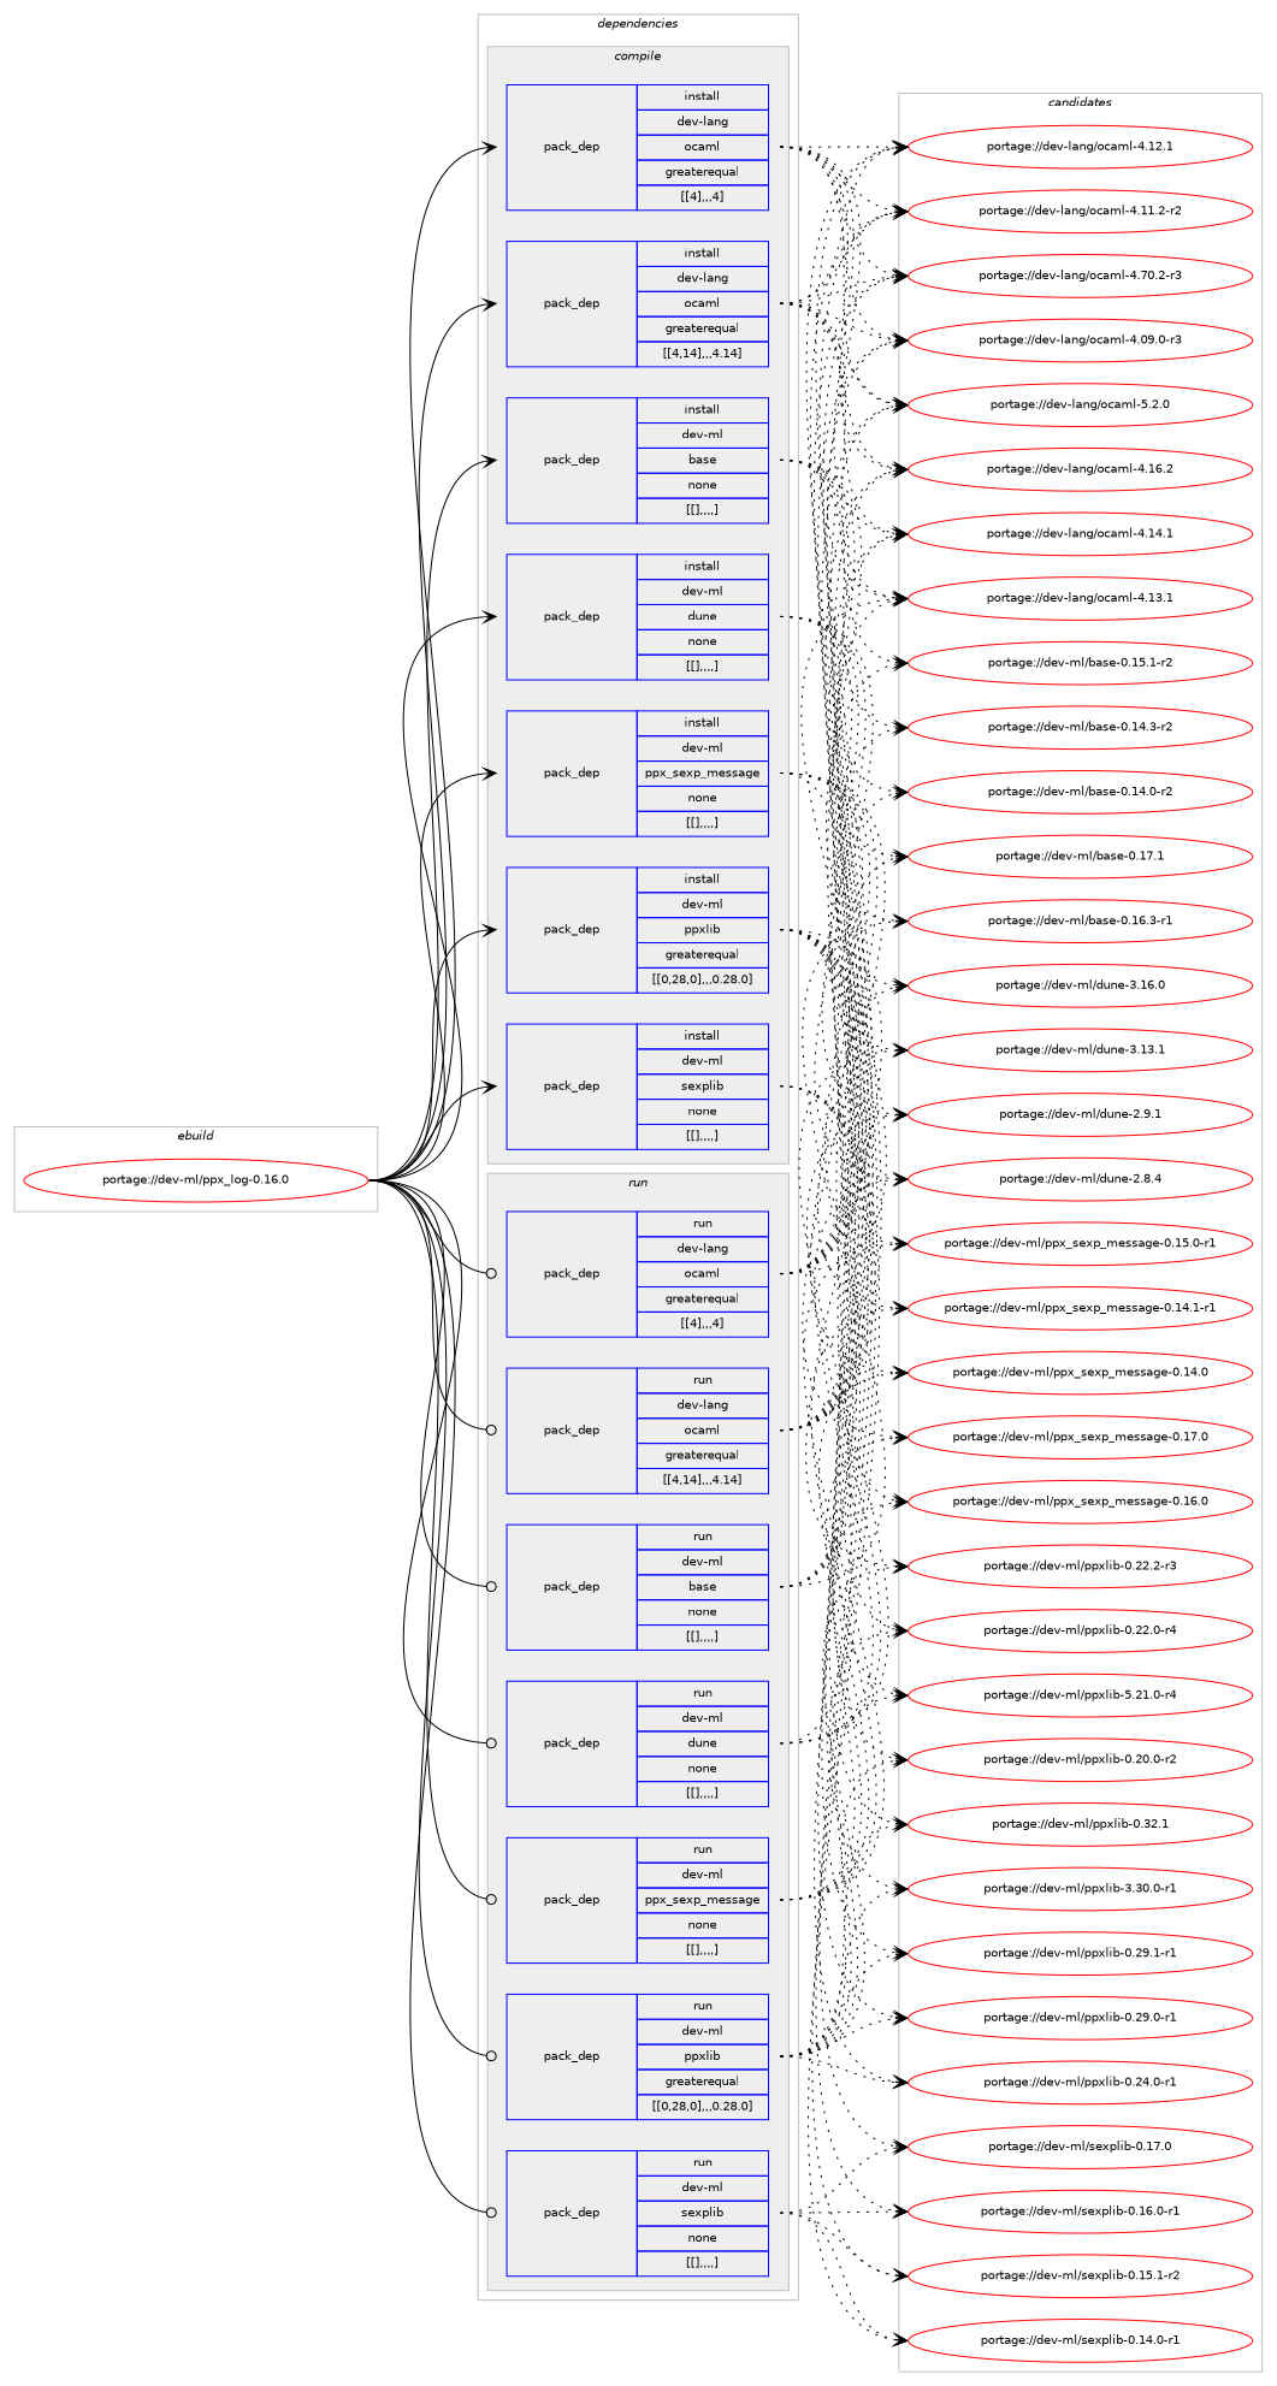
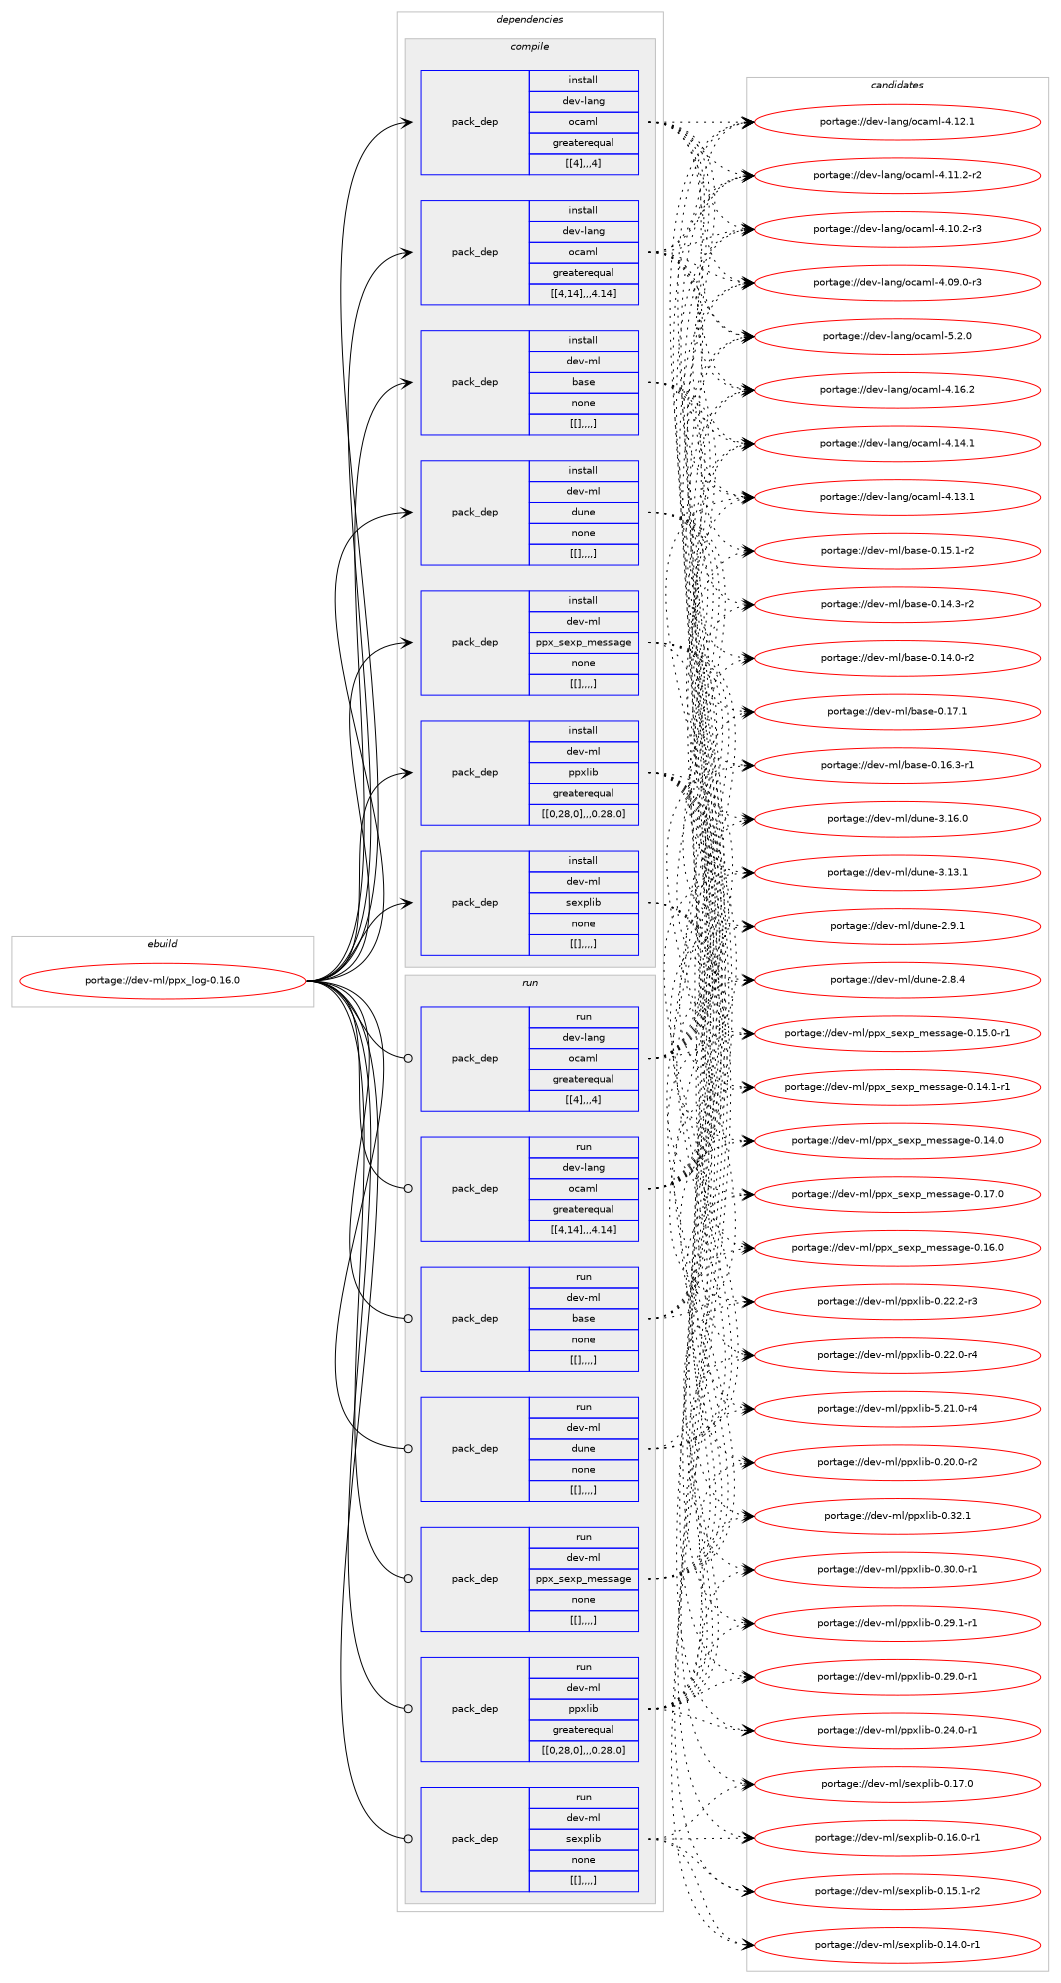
  digraph {
    compound=true
    concentrate=true
    fontname=Helvetica
    fontsize=10
    newrank=true
    rankdir=LR
    ranksep=1.5
    node [color=red fontname=Helvetica fontsize=10]
    edge [arrowhead=vee headport=w style=dotted tailport=e weight=100]
    n1 [label="portage://dev-ml/ppx_log-0.16.0" width=4]
    n2 [color=blue label=<<TABLE BORDER="0" CELLBORDER="1" CELLSPACING="0" CELLPADDING="4" WIDTH="220"><TR><TD ROWSPAN="6" CELLPADDING="30">pack_dep</TD></TR><TR><TD WIDTH="110">install</TD></TR><TR><TD>dev-lang</TD></TR><TR><TD>ocaml</TD></TR><TR><TD>greaterequal</TD></TR><TR><TD>[[4],,,4]</TD></TR></TABLE>> shape=none]
    n3 [color=blue label=<<TABLE BORDER="0" CELLBORDER="1" CELLSPACING="0" CELLPADDING="4" WIDTH="220"><TR><TD ROWSPAN="6" CELLPADDING="30">pack_dep</TD></TR><TR><TD WIDTH="110">install</TD></TR><TR><TD>dev-lang</TD></TR><TR><TD>ocaml</TD></TR><TR><TD>greaterequal</TD></TR><TR><TD>[[4,14],,,4.14]</TD></TR></TABLE>> shape=none]
    n4 [color=blue label=<<TABLE BORDER="0" CELLBORDER="1" CELLSPACING="0" CELLPADDING="4" WIDTH="220"><TR><TD ROWSPAN="6" CELLPADDING="30">pack_dep</TD></TR><TR><TD WIDTH="110">install</TD></TR><TR><TD>dev-ml</TD></TR><TR><TD>base</TD></TR><TR><TD>none</TD></TR><TR><TD>[[],,,,]</TD></TR></TABLE>> shape=none]
    n5 [color=blue label=<<TABLE BORDER="0" CELLBORDER="1" CELLSPACING="0" CELLPADDING="4" WIDTH="220"><TR><TD ROWSPAN="6" CELLPADDING="30">pack_dep</TD></TR><TR><TD WIDTH="110">install</TD></TR><TR><TD>dev-ml</TD></TR><TR><TD>dune</TD></TR><TR><TD>none</TD></TR><TR><TD>[[],,,,]</TD></TR></TABLE>> shape=none]
    n6 [color=blue label=<<TABLE BORDER="0" CELLBORDER="1" CELLSPACING="0" CELLPADDING="4" WIDTH="220"><TR><TD ROWSPAN="6" CELLPADDING="30">pack_dep</TD></TR><TR><TD WIDTH="110">install</TD></TR><TR><TD>dev-ml</TD></TR><TR><TD>ppx_sexp_message</TD></TR><TR><TD>none</TD></TR><TR><TD>[[],,,,]</TD></TR></TABLE>> shape=none]
    n7 [color=blue label=<<TABLE BORDER="0" CELLBORDER="1" CELLSPACING="0" CELLPADDING="4" WIDTH="220"><TR><TD ROWSPAN="6" CELLPADDING="30">pack_dep</TD></TR><TR><TD WIDTH="110">install</TD></TR><TR><TD>dev-ml</TD></TR><TR><TD>ppxlib</TD></TR><TR><TD>greaterequal</TD></TR><TR><TD>[[0,28,0],,,0.28.0]</TD></TR></TABLE>> shape=none]
    n8 [color=blue label=<<TABLE BORDER="0" CELLBORDER="1" CELLSPACING="0" CELLPADDING="4" WIDTH="220"><TR><TD ROWSPAN="6" CELLPADDING="30">pack_dep</TD></TR><TR><TD WIDTH="110">install</TD></TR><TR><TD>dev-ml</TD></TR><TR><TD>sexplib</TD></TR><TR><TD>none</TD></TR><TR><TD>[[],,,,]</TD></TR></TABLE>> shape=none]
    n9 [color=blue label=<<TABLE BORDER="0" CELLBORDER="1" CELLSPACING="0" CELLPADDING="4" WIDTH="220"><TR><TD ROWSPAN="6" CELLPADDING="30">pack_dep</TD></TR><TR><TD WIDTH="110">run</TD></TR><TR><TD>dev-lang</TD></TR><TR><TD>ocaml</TD></TR><TR><TD>greaterequal</TD></TR><TR><TD>[[4],,,4]</TD></TR></TABLE>> shape=none]
    n10 [color=blue label=<<TABLE BORDER="0" CELLBORDER="1" CELLSPACING="0" CELLPADDING="4" WIDTH="220"><TR><TD ROWSPAN="6" CELLPADDING="30">pack_dep</TD></TR><TR><TD WIDTH="110">run</TD></TR><TR><TD>dev-lang</TD></TR><TR><TD>ocaml</TD></TR><TR><TD>greaterequal</TD></TR><TR><TD>[[4,14],,,4.14]</TD></TR></TABLE>> shape=none]
    n11 [color=blue label=<<TABLE BORDER="0" CELLBORDER="1" CELLSPACING="0" CELLPADDING="4" WIDTH="220"><TR><TD ROWSPAN="6" CELLPADDING="30">pack_dep</TD></TR><TR><TD WIDTH="110">run</TD></TR><TR><TD>dev-ml</TD></TR><TR><TD>base</TD></TR><TR><TD>none</TD></TR><TR><TD>[[],,,,]</TD></TR></TABLE>> shape=none]
    n12 [color=blue label=<<TABLE BORDER="0" CELLBORDER="1" CELLSPACING="0" CELLPADDING="4" WIDTH="220"><TR><TD ROWSPAN="6" CELLPADDING="30">pack_dep</TD></TR><TR><TD WIDTH="110">run</TD></TR><TR><TD>dev-ml</TD></TR><TR><TD>dune</TD></TR><TR><TD>none</TD></TR><TR><TD>[[],,,,]</TD></TR></TABLE>> shape=none]
    n13 [color=blue label=<<TABLE BORDER="0" CELLBORDER="1" CELLSPACING="0" CELLPADDING="4" WIDTH="220"><TR><TD ROWSPAN="6" CELLPADDING="30">pack_dep</TD></TR><TR><TD WIDTH="110">run</TD></TR><TR><TD>dev-ml</TD></TR><TR><TD>ppx_sexp_message</TD></TR><TR><TD>none</TD></TR><TR><TD>[[],,,,]</TD></TR></TABLE>> shape=none]
    n14 [color=blue label=<<TABLE BORDER="0" CELLBORDER="1" CELLSPACING="0" CELLPADDING="4" WIDTH="220"><TR><TD ROWSPAN="6" CELLPADDING="30">pack_dep</TD></TR><TR><TD WIDTH="110">run</TD></TR><TR><TD>dev-ml</TD></TR><TR><TD>ppxlib</TD></TR><TR><TD>greaterequal</TD></TR><TR><TD>[[0,28,0],,,0.28.0]</TD></TR></TABLE>> shape=none]
    n15 [color=blue label=<<TABLE BORDER="0" CELLBORDER="1" CELLSPACING="0" CELLPADDING="4" WIDTH="220"><TR><TD ROWSPAN="6" CELLPADDING="30">pack_dep</TD></TR><TR><TD WIDTH="110">run</TD></TR><TR><TD>dev-ml</TD></TR><TR><TD>sexplib</TD></TR><TR><TD>none</TD></TR><TR><TD>[[],,,,]</TD></TR></TABLE>> shape=none]
    n16 [label="portage://dev-lang/ocaml-5.2.0" width=4]
    n17 [label="portage://dev-lang/ocaml-4.16.2" width=4]
    n18 [label="portage://dev-lang/ocaml-4.14.1" width=4]
    n19 [label="portage://dev-lang/ocaml-4.13.1" width=4]
    n20 [label="portage://dev-lang/ocaml-4.12.1" width=4]
    n21 [label="portage://dev-lang/ocaml-4.11.2-r2" width=4]
-   n22 [label="portage://dev-lang/ocaml-4.70.2-r3" width=4]
+   n22 [label="portage://dev-lang/ocaml-4.10.2-r3" width=4]
    n23 [label="portage://dev-lang/ocaml-4.09.0-r3" width=4]
    n24 [label="portage://dev-ml/base-0.17.1" width=4]
    n25 [label="portage://dev-ml/base-0.16.3-r1" width=4]
    n26 [label="portage://dev-ml/base-0.15.1-r2" width=4]
    n27 [label="portage://dev-ml/base-0.14.3-r2" width=4]
    n28 [label="portage://dev-ml/base-0.14.0-r2" width=4]
    n29 [label="portage://dev-ml/dune-3.16.0" width=4]
    n30 [label="portage://dev-ml/dune-3.13.1" width=4]
    n31 [label="portage://dev-ml/dune-2.9.1" width=4]
    n32 [label="portage://dev-ml/dune-2.8.4" width=4]
    n33 [label="portage://dev-ml/ppx_sexp_message-0.17.0" width=4]
    n34 [label="portage://dev-ml/ppx_sexp_message-0.16.0" width=4]
    n35 [label="portage://dev-ml/ppx_sexp_message-0.15.0-r1" width=4]
    n36 [label="portage://dev-ml/ppx_sexp_message-0.14.1-r1" width=4]
    n37 [label="portage://dev-ml/ppx_sexp_message-0.14.0" width=4]
    n38 [label="portage://dev-ml/ppxlib-0.32.1" width=4]
-   n39 [label="portage://dev-ml/ppxlib-3.30.0-r1" width=4]
+   n39 [label="portage://dev-ml/ppxlib-0.30.0-r1" width=4]
    n40 [label="portage://dev-ml/ppxlib-0.29.1-r1" width=4]
    n41 [label="portage://dev-ml/ppxlib-0.29.0-r1" width=4]
    n42 [label="portage://dev-ml/ppxlib-0.24.0-r1" width=4]
    n43 [label="portage://dev-ml/ppxlib-0.22.2-r3" width=4]
    n44 [label="portage://dev-ml/ppxlib-0.22.0-r4" width=4]
    n45 [label="portage://dev-ml/ppxlib-5.21.0-r4" width=4]
    n46 [label="portage://dev-ml/ppxlib-0.20.0-r2" width=4]
    n47 [label="portage://dev-ml/sexplib-0.17.0" width=4]
    n48 [label="portage://dev-ml/sexplib-0.16.0-r1" width=4]
    n49 [label="portage://dev-ml/sexplib-0.15.1-r2" width=4]
    n50 [label="portage://dev-ml/sexplib-0.14.0-r1" width=4]
    subgraph cluster_1 {
      color=gray
      label=<<i>ebuild</i>>
      n1
    }
    subgraph cluster_2 {
      color=gray
      label=<<i>dependencies</i>>
      subgraph cluster_3 {
        color=gray
        fillcolor="#eeeeee"
        label=<<i>compile</i>>
        style=filled
        subgraph sub_4 {
          color=gray
          fillcolor="#eeeeee"
          label=<<i>compile</i>>
          style=filled
          n2
        }
        subgraph sub_5 {
          color=gray
          fillcolor="#eeeeee"
          label=<<i>compile</i>>
          style=filled
          n3
        }
        subgraph sub_6 {
          color=gray
          fillcolor="#eeeeee"
          label=<<i>compile</i>>
          style=filled
          n4
        }
        subgraph sub_7 {
          color=gray
          fillcolor="#eeeeee"
          label=<<i>compile</i>>
          style=filled
          n5
        }
        subgraph sub_8 {
          color=gray
          fillcolor="#eeeeee"
          label=<<i>compile</i>>
          style=filled
          n6
        }
        subgraph sub_9 {
          color=gray
          fillcolor="#eeeeee"
          label=<<i>compile</i>>
          style=filled
          n7
        }
        subgraph sub_10 {
          color=gray
          fillcolor="#eeeeee"
          label=<<i>compile</i>>
          style=filled
          n8
        }
      }
      subgraph cluster_11 {
        color=gray
        fillcolor="#eeeeee"
        label=<<i>compile and run</i>>
        style=filled
      }
      subgraph cluster_12 {
        color=gray
        fillcolor="#eeeeee"
        label=<<i>run</i>>
        style=filled
        subgraph sub_13 {
          color=gray
          fillcolor="#eeeeee"
          label=<<i>run</i>>
          style=filled
          n9
        }
        subgraph sub_14 {
          color=gray
          fillcolor="#eeeeee"
          label=<<i>run</i>>
          style=filled
          n10
        }
        subgraph sub_15 {
          color=gray
          fillcolor="#eeeeee"
          label=<<i>run</i>>
          style=filled
          n11
        }
        subgraph sub_16 {
          color=gray
          fillcolor="#eeeeee"
          label=<<i>run</i>>
          style=filled
          n12
        }
        subgraph sub_17 {
          color=gray
          fillcolor="#eeeeee"
          label=<<i>run</i>>
          style=filled
          n13
        }
        subgraph sub_18 {
          color=gray
          fillcolor="#eeeeee"
          label=<<i>run</i>>
          style=filled
          n14
        }
        subgraph sub_19 {
          color=gray
          fillcolor="#eeeeee"
          label=<<i>run</i>>
          style=filled
          n15
        }
      }
    }
    subgraph cluster_20 {
      color=gray
      label=<<i>candidates</i>>
      rank=same
      subgraph sub_21 {
        color=black
        label=<<i>candidates</i>>
        nodesep=1
        rank=same
        n16
        n17
        n18
        n19
        n20
        n21
        n22
        n23
      }
      subgraph sub_22 {
        color=black
        label=<<i>candidates</i>>
        nodesep=1
        rank=same
        n16
        n17
        n18
        n19
        n20
        n21
        n22
        n23
      }
      subgraph sub_23 {
        color=black
        label=<<i>candidates</i>>
        nodesep=1
        rank=same
        n24
        n25
        n26
        n27
        n28
      }
      subgraph sub_24 {
        color=black
        label=<<i>candidates</i>>
        nodesep=1
        rank=same
        n29
        n30
        n31
        n32
      }
      subgraph sub_25 {
        color=black
        label=<<i>candidates</i>>
        nodesep=1
        rank=same
        n33
        n34
        n35
        n36
        n37
      }
      subgraph sub_26 {
        color=black
        label=<<i>candidates</i>>
        nodesep=1
        rank=same
        n38
        n39
        n40
        n41
        n42
        n43
        n44
        n45
        n46
      }
      subgraph sub_27 {
        color=black
        label=<<i>candidates</i>>
        nodesep=1
        rank=same
        n47
        n48
        n49
        n50
      }
      subgraph sub_28 {
        color=black
        label=<<i>candidates</i>>
        nodesep=1
        rank=same
        n16
        n17
        n18
        n19
        n20
        n21
        n22
        n23
      }
      subgraph sub_29 {
        color=black
        label=<<i>candidates</i>>
        nodesep=1
        rank=same
        n29
        n30
        n31
        n32
      }
      subgraph sub_30 {
        color=black
        label=<<i>candidates</i>>
        nodesep=1
        rank=same
        n16
        n17
        n18
        n19
        n20
        n21
        n22
        n23
      }
      subgraph sub_31 {
        color=black
        label=<<i>candidates</i>>
        nodesep=1
        rank=same
        n24
        n25
        n26
        n27
        n28
      }
      subgraph sub_32 {
        color=black
        label=<<i>candidates</i>>
        nodesep=1
        rank=same
        n33
        n34
        n35
        n36
        n37
      }
      subgraph sub_33 {
        color=black
        label=<<i>candidates</i>>
        nodesep=1
        rank=same
        n38
        n39
        n40
        n41
        n42
        n43
        n44
        n45
        n46
      }
      subgraph sub_34 {
        color=black
        label=<<i>candidates</i>>
        nodesep=1
        rank=same
        n47
        n48
        n49
        n50
      }
    }
    n1 -> n2 [style=solid weight=20]
    n1 -> n3 [style=solid weight=20]
    n1 -> n4 [style=solid weight=20]
    n1 -> n5 [style=solid weight=20]
    n1 -> n6 [style=solid weight=20]
    n1 -> n7 [style=solid weight=20]
    n1 -> n8 [style=solid weight=20]
    n1 -> n9 [arrowhead=odot style=solid weight=20]
    n1 -> n10 [arrowhead=odot style=solid weight=20]
    n1 -> n11 [arrowhead=odot style=solid weight=20]
    n1 -> n12 [arrowhead=odot style=solid weight=20]
    n1 -> n13 [arrowhead=odot style=solid weight=20]
    n1 -> n14 [arrowhead=odot style=solid weight=20]
    n1 -> n15 [arrowhead=odot style=solid weight=20]
    n2 -> n16
    n2 -> n17
    n2 -> n18
    n2 -> n19
    n2 -> n20
    n2 -> n21
    n2 -> n22
    n2 -> n23
    n3 -> n16
    n3 -> n17
    n3 -> n18
    n3 -> n19
    n3 -> n20
    n3 -> n21
    n3 -> n22
    n3 -> n23
    n4 -> n24
    n4 -> n25
    n4 -> n26
    n4 -> n27
    n4 -> n28
    n5 -> n29
    n5 -> n30
    n5 -> n31
    n5 -> n32
    n6 -> n33
    n6 -> n34
    n6 -> n35
    n6 -> n36
    n6 -> n37
    n7 -> n38
    n7 -> n39
    n7 -> n40
    n7 -> n41
    n7 -> n42
    n7 -> n43
    n7 -> n44
    n7 -> n45
    n7 -> n46
    n8 -> n47
    n8 -> n48
    n8 -> n49
    n8 -> n50
    n9 -> n16
    n9 -> n17
    n9 -> n18
    n9 -> n19
    n9 -> n20
    n9 -> n21
    n9 -> n22
    n9 -> n23
    n10 -> n16
    n10 -> n17
    n10 -> n18
    n10 -> n19
    n10 -> n20
    n10 -> n21
    n10 -> n22
    n10 -> n23
    n11 -> n24
    n11 -> n25
    n11 -> n26
    n11 -> n27
    n11 -> n28
    n12 -> n29
    n12 -> n30
    n12 -> n31
    n12 -> n32
    n13 -> n33
    n13 -> n34
    n13 -> n35
    n13 -> n36
    n13 -> n37
    n14 -> n38
    n14 -> n39
    n14 -> n40
    n14 -> n41
    n14 -> n42
    n14 -> n43
    n14 -> n44
    n14 -> n45
    n14 -> n46
    n15 -> n47
    n15 -> n48
    n15 -> n49
    n15 -> n50
  }
